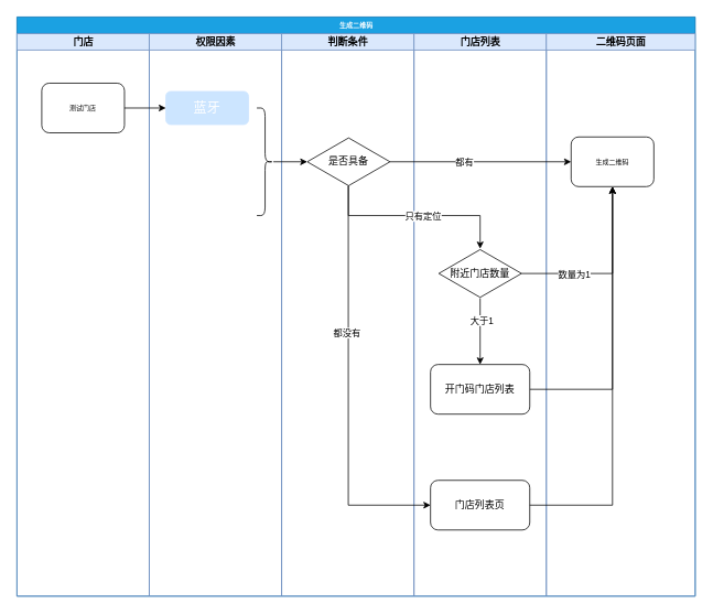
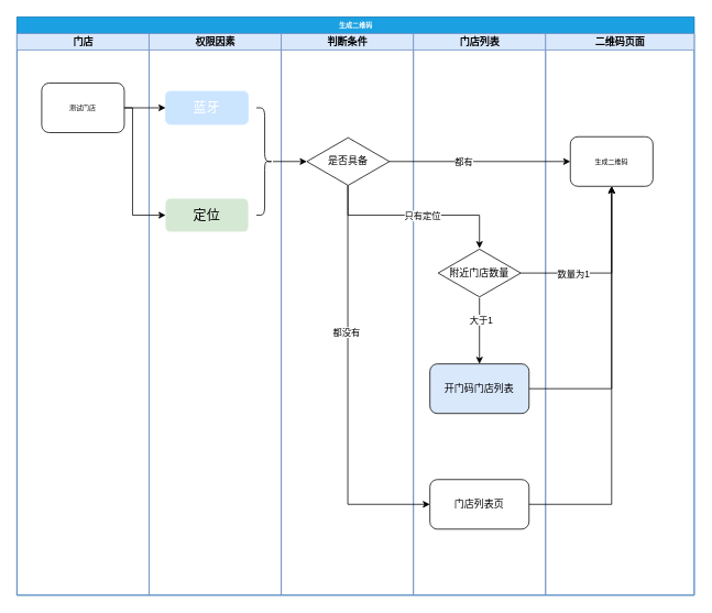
  <mxCell id="0" />
  <mxCell id="1" parent="0" />
  <mxCell id="2" value="生成二维码" style="swimlane;html=1;childLayout=stackLayout;startSize=20;rounded=0;shadow=0;labelBackgroundColor=none;strokeWidth=1;fontFamily=Verdana;fontSize=8;align=center;swimlaneFillColor=none;fillColor=#1ba1e2;strokeColor=#006EAF;fontColor=#ffffff;" parent="1" vertex="1"><mxGeometry x="20" y="20" width="820" height="700" as="geometry" /></mxCell>
  <mxCell id="3" value="门店" style="swimlane;html=1;startSize=20;fillColor=#dae8fc;strokeColor=#6c8ebf;" parent="2" vertex="1"><mxGeometry y="20" width="160" height="680" as="geometry" /></mxCell>
  <mxCell id="4" value="测试门店" style="rounded=1;whiteSpace=wrap;html=1;shadow=0;labelBackgroundColor=none;strokeWidth=1;fontFamily=Verdana;fontSize=8;align=center;" vertex="1" parent="3"><mxGeometry x="30" y="60" width="100" height="60" as="geometry" /></mxCell>
  <mxCell id="5" value="权限因素" style="swimlane;html=1;startSize=20;fillColor=#dae8fc;strokeColor=#6c8ebf;" parent="2" vertex="1"><mxGeometry x="160" y="20" width="160" height="680" as="geometry" /></mxCell>
  <mxCell id="6" value="&lt;pre style=&quot;font-family: &amp;#34;menlo&amp;#34; , monospace ; font-size: 12pt&quot;&gt;&lt;pre style=&quot;font-family: &amp;#34;menlo&amp;#34; , monospace ; font-size: 12pt&quot;&gt;蓝牙&lt;/pre&gt;&lt;/pre&gt;" style="rounded=1;whiteSpace=wrap;html=1;labelBackgroundColor=none;fontColor=#FFFFFF;fillColor=#CCE5FF;strokeColor=#CCE5FF;" vertex="1" parent="5"><mxGeometry x="20" y="70" width="100" height="40" as="geometry" /></mxCell>
+ <mxCell id="7" value="&lt;pre style=&quot;font-family: &amp;#34;menlo&amp;#34; , monospace ; font-size: 12pt&quot;&gt;&lt;pre style=&quot;font-family: &amp;#34;menlo&amp;#34; , monospace ; font-size: 12pt&quot;&gt;定位&lt;/pre&gt;&lt;/pre&gt;" style="rounded=1;whiteSpace=wrap;html=1;labelBackgroundColor=none;fillColor=#d5e8d4;strokeColor=none;" vertex="1" parent="5"><mxGeometry x="20" y="200" width="100" height="40" as="geometry" /></mxCell>
  <mxCell id="8" value="" style="shape=curlyBracket;whiteSpace=wrap;html=1;rounded=1;flipH=1;" vertex="1" parent="5"><mxGeometry x="130" y="90" width="20" height="130" as="geometry" /></mxCell>
  <mxCell id="9" value="判断条件" style="swimlane;html=1;startSize=20;fillColor=#dae8fc;strokeColor=#6c8ebf;" parent="2" vertex="1"><mxGeometry x="320" y="20" width="160" height="680" as="geometry" /></mxCell>
  <mxCell id="10" value="是否具备" style="html=1;whiteSpace=wrap;aspect=fixed;shape=isoRectangle;" vertex="1" parent="9"><mxGeometry x="31" y="125" width="100" height="60" as="geometry" /></mxCell>
  <mxCell id="11" value="门店列表" style="swimlane;html=1;startSize=20;fillColor=#dae8fc;strokeColor=#6c8ebf;" parent="2" vertex="1"><mxGeometry x="480" y="20" width="160" height="680" as="geometry" /></mxCell>
  <mxCell id="12" value="附近门店数量" style="html=1;whiteSpace=wrap;aspect=fixed;shape=isoRectangle;" vertex="1" parent="11"><mxGeometry x="30" y="260" width="100" height="60" as="geometry" /></mxCell>
  <mxCell id="13" value="门店列表页" style="whiteSpace=wrap;html=1;rounded=1;" vertex="1" parent="11"><mxGeometry x="20" y="540" width="120" height="60" as="geometry" /></mxCell>
  <mxCell id="14" value="二维码页面" style="swimlane;html=1;startSize=20;fillColor=#dae8fc;strokeColor=#6c8ebf;" parent="2" vertex="1"><mxGeometry x="640" y="20" width="180" height="680" as="geometry" /></mxCell>
  <mxCell id="15" value="生成二维码" style="rounded=1;whiteSpace=wrap;html=1;shadow=0;labelBackgroundColor=none;strokeWidth=1;fontFamily=Verdana;fontSize=8;align=center;" parent="14" vertex="1"><mxGeometry x="30" y="125" width="100" height="60" as="geometry" /></mxCell>
  <mxCell id="16" value="" style="edgeStyle=orthogonalEdgeStyle;rounded=0;orthogonalLoop=1;jettySize=auto;html=1;strokeColor=#000000;" edge="1" parent="2" source="4" target="6"><mxGeometry relative="1" as="geometry" /></mxCell>
  <mxCell id="17" value="" style="edgeStyle=orthogonalEdgeStyle;rounded=0;orthogonalLoop=1;jettySize=auto;html=1;strokeColor=#000000;" edge="1" parent="2" source="8" target="10"><mxGeometry relative="1" as="geometry" /></mxCell>
+ <mxCell id="18" style="edgeStyle=orthogonalEdgeStyle;rounded=0;orthogonalLoop=1;jettySize=auto;html=1;exitX=1;exitY=0.5;exitDx=0;exitDy=0;entryX=0;entryY=0.5;entryDx=0;entryDy=0;strokeColor=#000000;" edge="1" parent="2" source="4" target="7"><mxGeometry relative="1" as="geometry"><Array as="points"><mxPoint x="140" y="110" /><mxPoint x="140" y="240" /></Array></mxGeometry></mxCell>
  <mxCell id="19" value="" style="edgeStyle=orthogonalEdgeStyle;rounded=0;orthogonalLoop=1;jettySize=auto;html=1;strokeColor=#000000;" edge="1" parent="2" source="10" target="15"><mxGeometry relative="1" as="geometry" /></mxCell>
  <mxCell id="20" value="都有" style="edgeLabel;html=1;align=center;verticalAlign=middle;resizable=0;points=[];" vertex="1" connectable="0" parent="19"><mxGeometry x="-0.186" y="1" relative="1" as="geometry"><mxPoint y="1" as="offset" /></mxGeometry></mxCell>
  <mxCell id="21" value="" style="edgeStyle=orthogonalEdgeStyle;rounded=0;orthogonalLoop=1;jettySize=auto;html=1;strokeColor=#000000;exitX=0.497;exitY=0.978;exitDx=0;exitDy=0;exitPerimeter=0;" edge="1" parent="2" source="10" target="12"><mxGeometry relative="1" as="geometry"><Array as="points"><mxPoint x="401" y="240" /><mxPoint x="560" y="240" /></Array></mxGeometry></mxCell>
  <mxCell id="22" value="只有定位" style="edgeLabel;html=1;align=center;verticalAlign=middle;resizable=0;points=[];" vertex="1" connectable="0" parent="21"><mxGeometry x="0.072" relative="1" as="geometry"><mxPoint as="offset" /></mxGeometry></mxCell>
  <mxCell id="23" value="" style="edgeStyle=orthogonalEdgeStyle;rounded=0;orthogonalLoop=1;jettySize=auto;html=1;strokeColor=#000000;entryX=0.5;entryY=1;entryDx=0;entryDy=0;" edge="1" parent="2" source="12" target="15"><mxGeometry relative="1" as="geometry"><mxPoint x="730" y="210" as="targetPoint" /></mxGeometry></mxCell>
  <mxCell id="24" value="数量为1" style="edgeLabel;html=1;align=center;verticalAlign=middle;resizable=0;points=[];" vertex="1" connectable="0" parent="23"><mxGeometry x="-0.412" y="-1" relative="1" as="geometry"><mxPoint as="offset" /></mxGeometry></mxCell>
  <mxCell id="25" value="" style="edgeStyle=orthogonalEdgeStyle;rounded=0;orthogonalLoop=1;jettySize=auto;html=1;strokeColor=#000000;exitX=0.496;exitY=0.99;exitDx=0;exitDy=0;exitPerimeter=0;" edge="1" parent="2" source="10" target="13"><mxGeometry relative="1" as="geometry"><Array as="points"><mxPoint x="401" y="590" /></Array></mxGeometry></mxCell>
  <mxCell id="26" value="都没有" style="edgeLabel;html=1;align=center;verticalAlign=middle;resizable=0;points=[];" vertex="1" connectable="0" parent="25"><mxGeometry x="-0.271" y="-2" relative="1" as="geometry"><mxPoint as="offset" /></mxGeometry></mxCell>
  <mxCell id="27" style="edgeStyle=orthogonalEdgeStyle;rounded=0;orthogonalLoop=1;jettySize=auto;html=1;exitX=1;exitY=0.5;exitDx=0;exitDy=0;strokeColor=#000000;entryX=0.5;entryY=1;entryDx=0;entryDy=0;" edge="1" parent="2" source="13" target="15"><mxGeometry relative="1" as="geometry"><mxPoint x="730" y="210" as="targetPoint" /></mxGeometry></mxCell>
  <mxCell id="28" style="edgeStyle=orthogonalEdgeStyle;rounded=0;orthogonalLoop=1;jettySize=auto;html=1;exitX=1;exitY=0.5;exitDx=0;exitDy=0;entryX=0.5;entryY=1;entryDx=0;entryDy=0;strokeColor=#000000;" edge="1" parent="1" source="29" target="15"><mxGeometry relative="1" as="geometry" /></mxCell>
- <mxCell id="29" value="开门码门店列表" style="whiteSpace=wrap;html=1;rounded=1;" vertex="1" parent="1"><mxGeometry x="520" y="440" width="120" height="60" as="geometry" /></mxCell>
+ <mxCell id="29" value="开门码门店列表" style="whiteSpace=wrap;html=1;rounded=1;fillColor=#dae8fc;" vertex="1" parent="1"><mxGeometry x="520" y="440" width="120" height="60" as="geometry" /></mxCell>
  <mxCell id="30" value="" style="edgeStyle=orthogonalEdgeStyle;rounded=0;orthogonalLoop=1;jettySize=auto;html=1;strokeColor=#000000;" edge="1" parent="1" source="12" target="29"><mxGeometry relative="1" as="geometry" /></mxCell>
  <mxCell id="31" value="大于1" style="edgeLabel;html=1;align=center;verticalAlign=middle;resizable=0;points=[];" vertex="1" connectable="0" parent="30"><mxGeometry x="-0.346" y="1" relative="1" as="geometry"><mxPoint as="offset" /></mxGeometry></mxCell>
